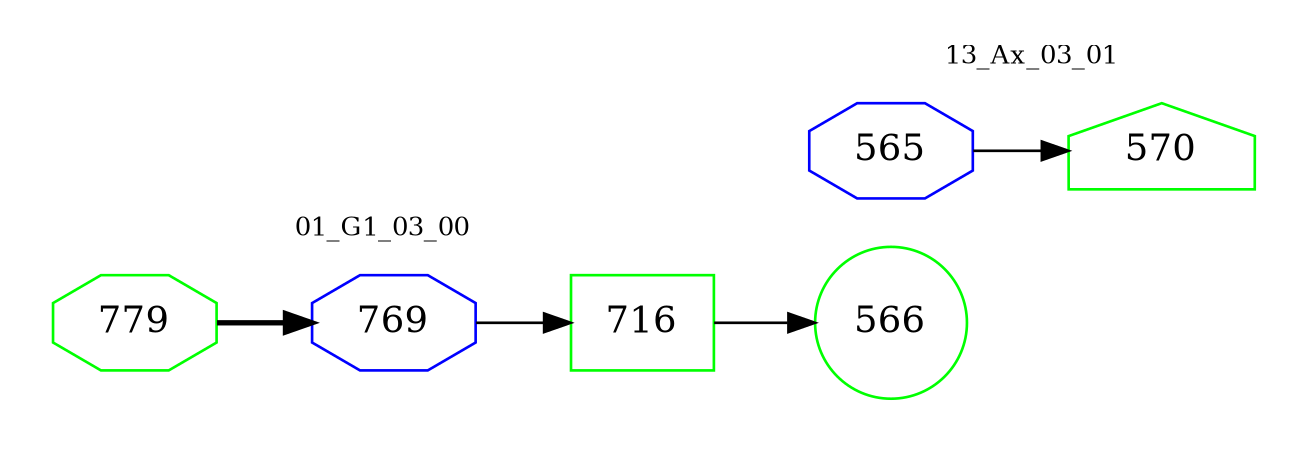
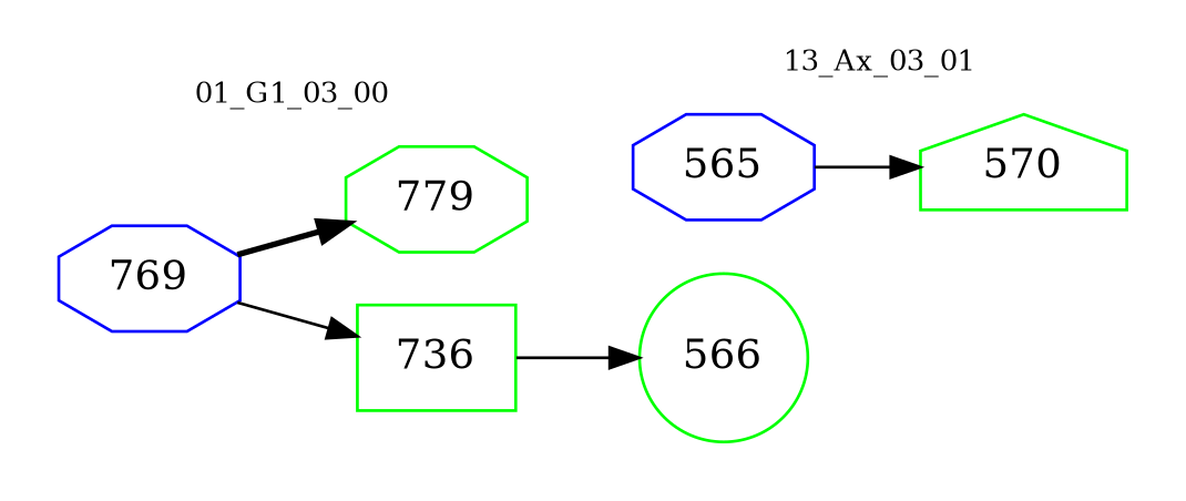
  digraph {
    rankdir=LR
    node [color=green shape=octagon]
    edge [color=black style=solid]
    n1 [color=blue label=565]
    n2 [label=570 shape=house]
    n3 [label=566 shape=circle]
    n4 [color=blue label=769]
-   n5 [label=716 shape=box]
+   n5 [label=736 shape=box]
    n6 [label=779]
    subgraph cluster_1 {
      color=white
      fontsize=10
      label="13_Ax_03_01"
      n1
      n2
      n3
    }
    subgraph cluster_2 {
      color=white
      fontsize=10
      label="01_G1_03_00"
      n4
      n5
      n6
    }
    n1 -> n2
    n4 -> n5
-   n6 -> n4 [style=bold]
+   n4 -> n6 [style=bold]
    n5 -> n3
  }
